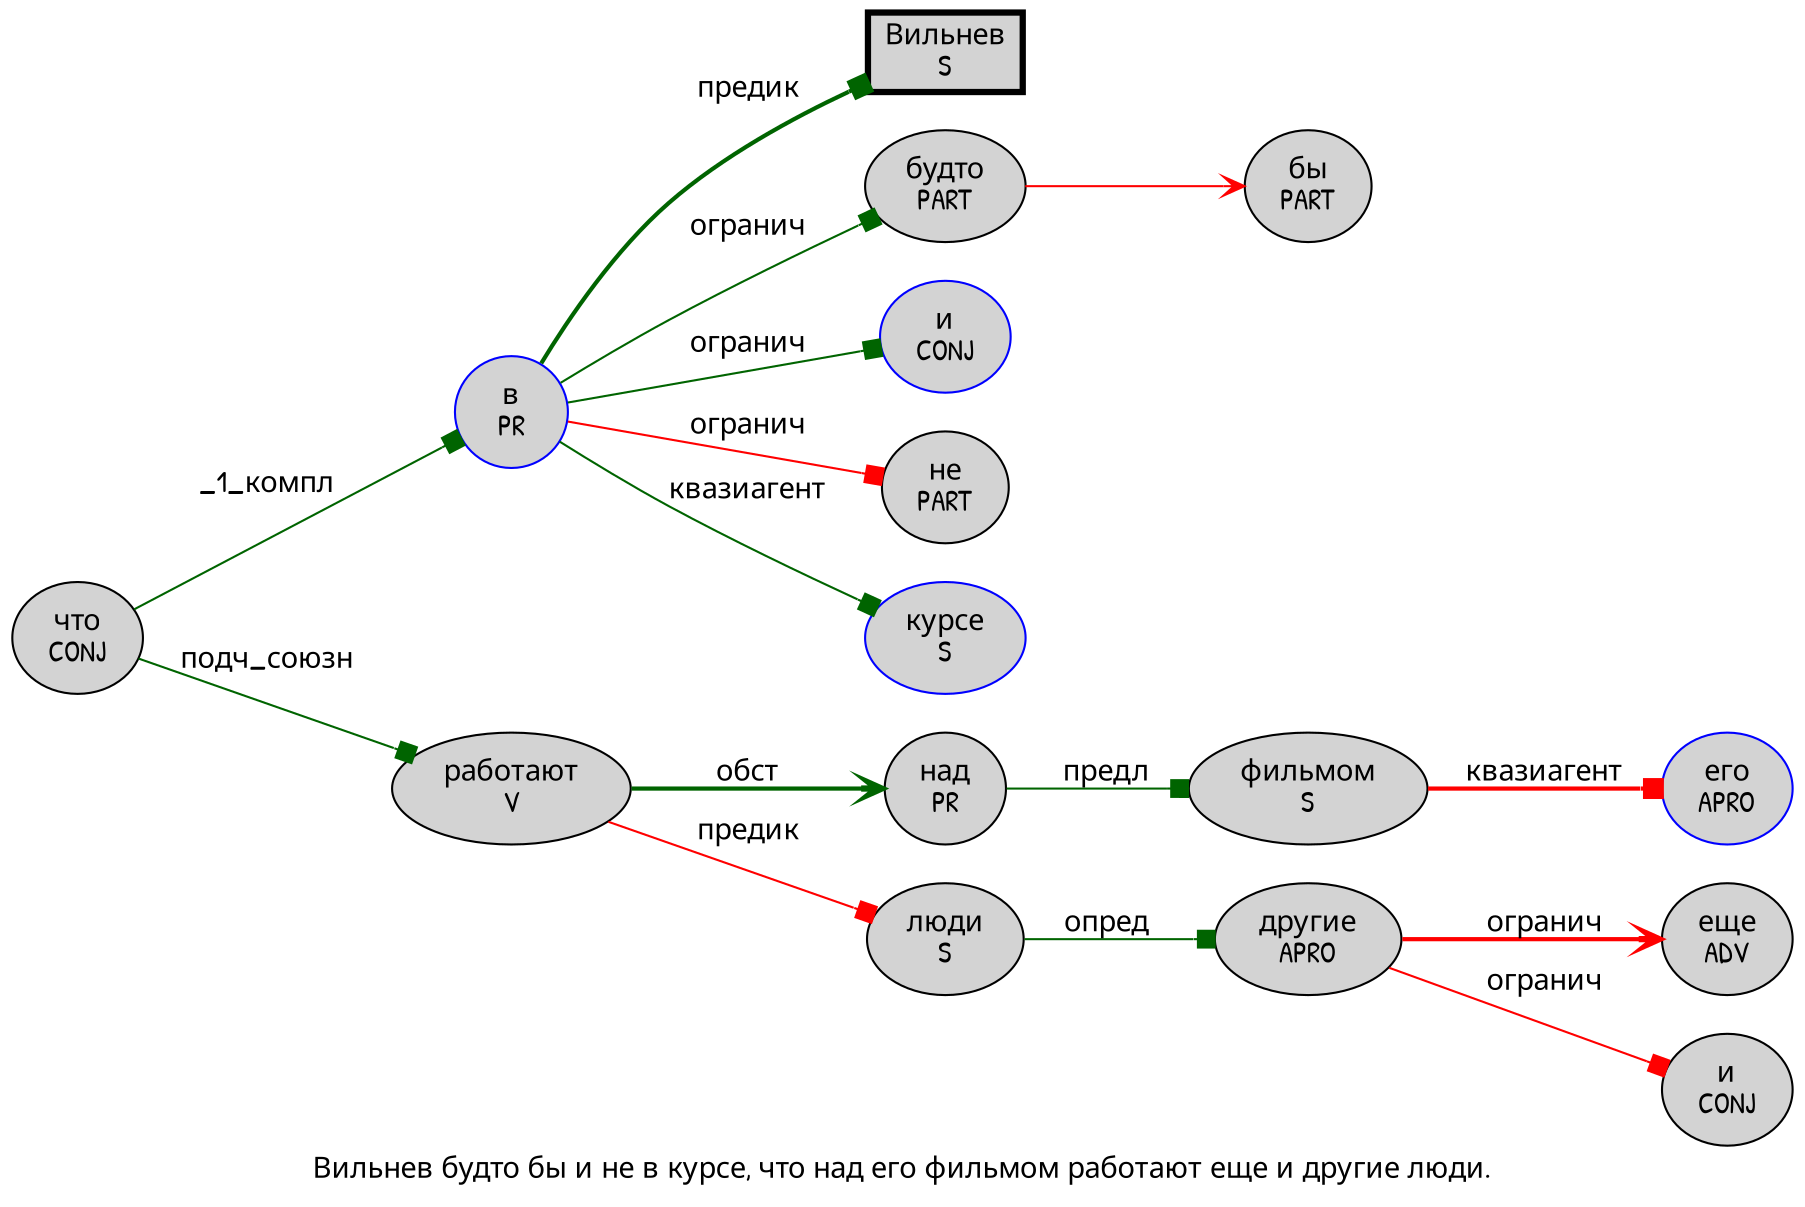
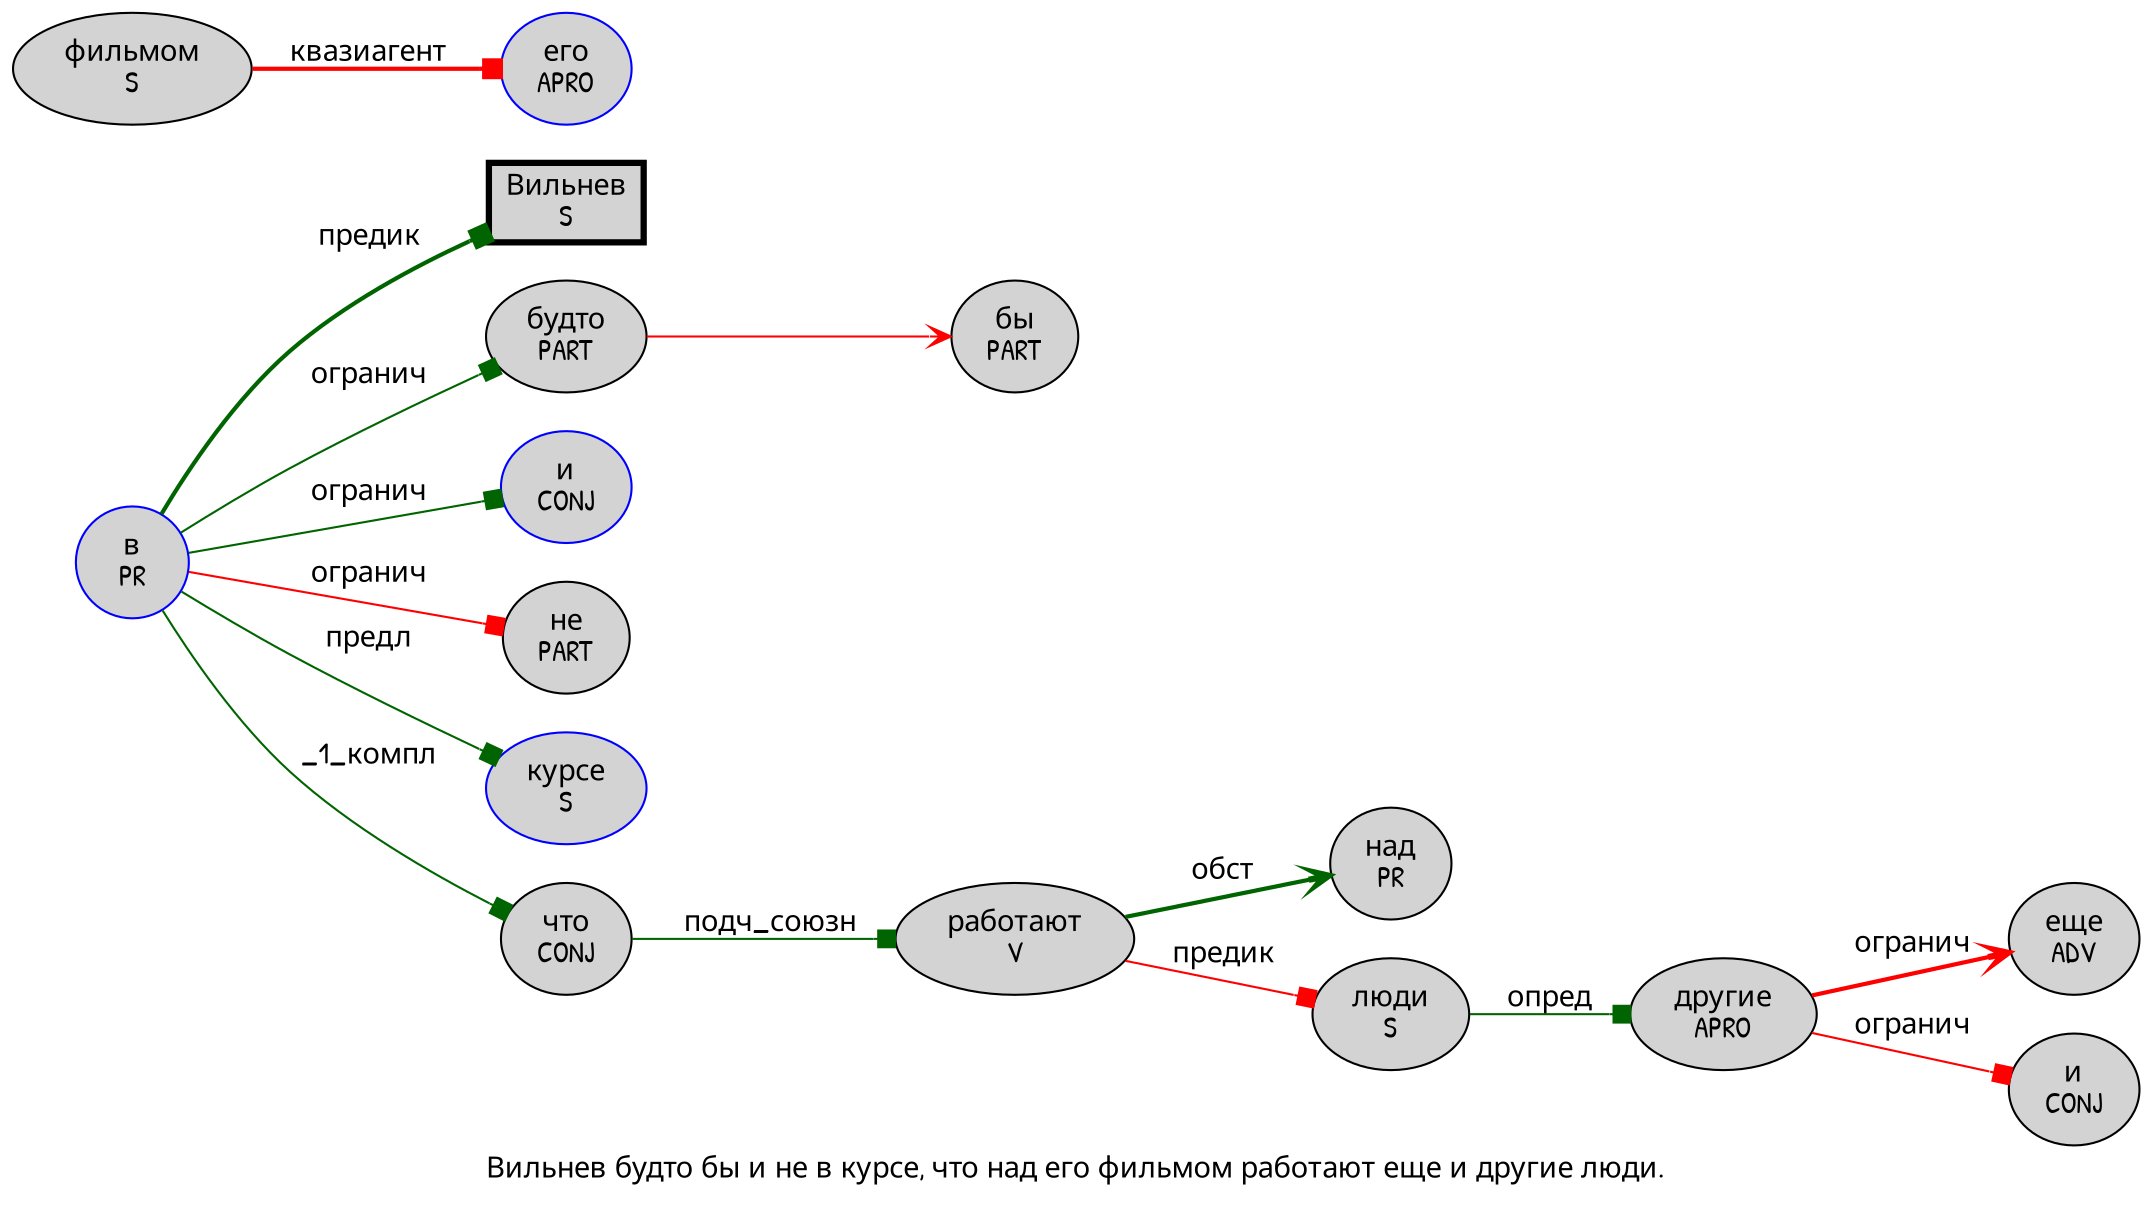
  digraph {
    fontname="Patrick Hand"
    label="Вильнев будто бы и не в курсе, что над его фильмом работают еще и другие люди."
    rankdir=LR
    node [color=black fillcolor=lightgray fontname="Patrick Hand" penwidth=1 shape=ellipse style=filled]
    edge [arrowhead=box color=darkgreen fontname="Patrick Hand" style=solid]
    n1 [label="Вильнев\nS" penwidth=3 shape=box]
    n2 [label="будто\nPART"]
    n3 [label="бы\nPART"]
    n4 [color=blue label="и\nCONJ"]
    n5 [label="не\nPART"]
    n6 [color=blue label="в\nPR"]
    n7 [color=blue label="курсе\nS"]
    n8 [label="что\nCONJ"]
    n9 [label="работают\nV"]
    n10 [label="над\nPR"]
    n11 [label="люди\nS"]
    n12 [label="фильмом\nS"]
    n13 [color=blue label="его\nAPRO"]
    n14 [label="другие\nAPRO"]
    n15 [label="еще\nADV"]
    n16 [label="и\nCONJ"]
    n2 -> n3 [arrowhead=vee color=red]
    n6 -> n1 [label="предик" style=bold]
    n6 -> n2 [label="огранич"]
    n6 -> n4 [label="огранич"]
    n6 -> n5 [color=red label="огранич"]
-   n6 -> n7 [label="квазиагент"]
-   n8 -> n6 [label="_1_компл"]
+   n6 -> n7 [label="предл"]
+   n6 -> n8 [label="_1_компл"]
    n8 -> n9 [label="подч_союзн"]
    n9 -> n10 [arrowhead=vee label="обст" style=bold]
    n9 -> n11 [color=red label="предик"]
-   n10 -> n12 [label="предл"]
    n11 -> n14 [label="опред"]
    n12 -> n13 [color=red label="квазиагент" style=bold]
    n14 -> n15 [arrowhead=vee color=red label="огранич" style=bold]
    n14 -> n16 [color=red label="огранич"]
  }
